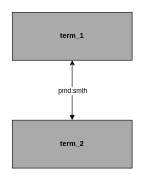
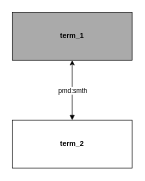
  <mxCell id="0" />
  <mxCell id="1" parent="0" />
  <mxCell id="2" style="edgeStyle=orthogonalEdgeStyle;rounded=0;orthogonalLoop=1;jettySize=auto;html=1;exitX=0.5;exitY=1;exitDx=0;exitDy=0;entryX=0.5;entryY=0;entryDx=0;entryDy=0;startArrow=classic;endArrow=block;curved=0;dashed=0;" edge="1" parent="1" source="4" target="5"><mxGeometry relative="1" as="geometry" /></mxCell>
  <mxCell id="3" value="pmd:smth" style="edgeLabel;html=1;align=center;verticalAlign=middle;resizable=0;points=[];" vertex="1" connectable="0" parent="2"><mxGeometry x="0" y="0" relative="1" as="geometry"><mxPoint as="offset" /></mxGeometry></mxCell>
  <mxCell id="4" value="term_1" style="rounded=0;whiteSpace=wrap;html=1;fillColor=#aaaaaa;strokeColor=#000000;fontStyle=1;" parent="1" vertex="1"><mxGeometry x="20" y="20" width="200" height="80" as="geometry" /></mxCell>
- <mxCell id="5" value="term_2" style="rounded=0;whiteSpace=wrap;html=1;fillColor=#aaaaaa;strokeColor=#000000;fontStyle=1;" parent="1" vertex="1"><mxGeometry x="20" y="200" width="200" height="80" as="geometry" /></mxCell>
+ <mxCell id="5" value="term_2" style="rounded=0;whiteSpace=wrap;html=1;fillColor=#ffffff;strokeColor=#000000;fontStyle=1;" parent="1" vertex="1"><mxGeometry x="20" y="200" width="200" height="80" as="geometry" /></mxCell>
